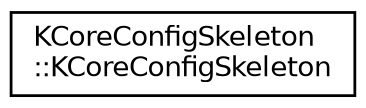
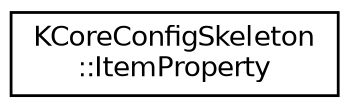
  digraph {
    rankdir=TB
-   n1 [color=black fillcolor=white fontname=Helvetica fontsize=10 height=0.2 label="KCoreConfigSkeleton\l::KCoreConfigSkeleton" shape=record style=filled width=0.4]
+   n1 [color=black fillcolor=white fontname=Helvetica fontsize=10 height=0.2 label="KCoreConfigSkeleton\l::ItemProperty" shape=record style=filled width=0.4]
  }
